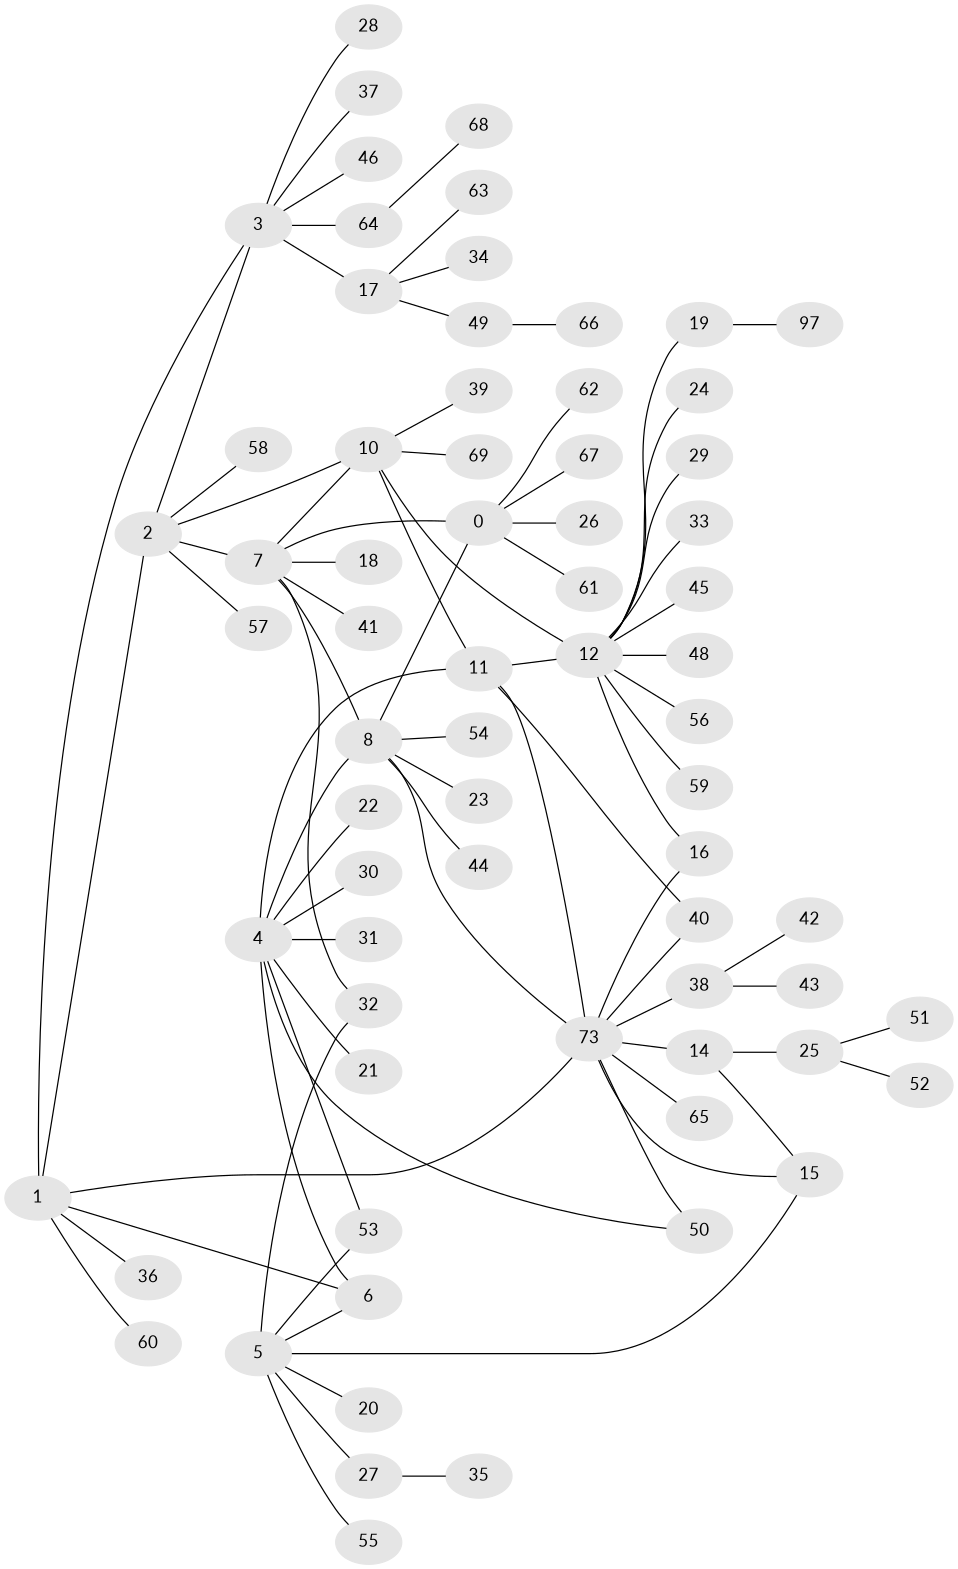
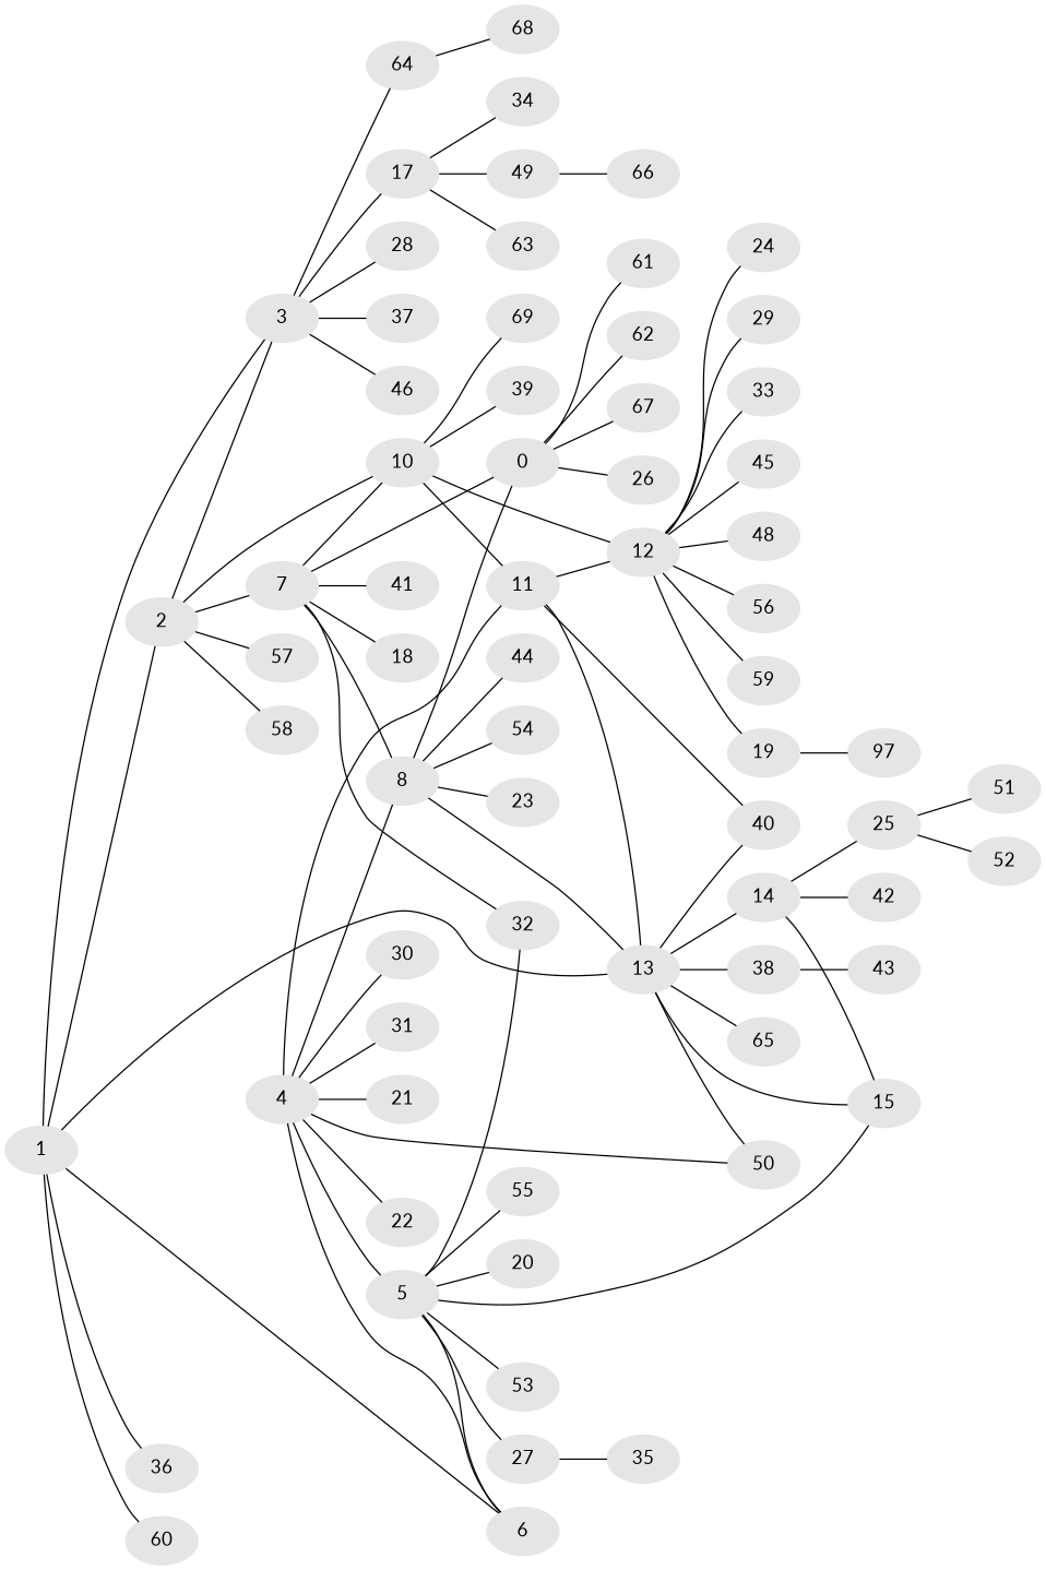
  graph {
    fontname=Lato
    rankdir=LR
    node [color=gray90 fontname=Lato style=filled]
    edge [fontname=Lato]
    1
    2
    3
    6
-   13 [label=73]
+   13
    36
    60
    7
    10
    57
    58
    17
    28
    37
    46
    64
    50
    15
    40
-   16
    14
    38
    65
    8
    32
    n26 [label=0]
    18
    41
    11
    12
    39
    69
    34
    49
    63
    68
    4
    5
    21
    22
    30
    31
    20
    27
    53
    55
    23
    44
    54
    35
    26
    61
    62
    67
    19
    24
    29
    33
    45
    48
    56
    59
    n63 [label=97]
    25
    42
    43
    51
    52
    66
    1 -- 2
    1 -- 3
    1 -- 6
    1 -- 13
    1 -- 36
    1 -- 60
    2 -- 3
    2 -- 7
    2 -- 10
    2 -- 57
    2 -- 58
    3 -- 17
    3 -- 28
    3 -- 37
    3 -- 46
    3 -- 64
    13 -- 50
    13 -- 15
    13 -- 40
-   13 -- 16
    13 -- 14
    13 -- 38
    13 -- 65
    7 -- 10
    7 -- 8
    7 -- 32
    7 -- n26
    7 -- 18
    7 -- 41
    10 -- 11
    10 -- 12
    10 -- 39
    10 -- 69
    17 -- 34
    17 -- 49
    17 -- 63
    64 -- 68
    14 -- 15
    14 -- 25
-   38 -- 42
+   14 -- 42
    38 -- 43
    8 -- 13
    8 -- n26
    8 -- 23
    8 -- 44
    8 -- 54
    n26 -- 26
    n26 -- 61
    n26 -- 62
    n26 -- 67
    11 -- 13
    11 -- 40
    11 -- 12
-   12 -- 16
    12 -- 19
    12 -- 24
    12 -- 29
    12 -- 33
    12 -- 45
    12 -- 48
    12 -- 56
    12 -- 59
    49 -- 66
    4 -- 6
    4 -- 50
    4 -- 8
    4 -- 11
-   4 -- 53
+   4 -- 5
    4 -- 21
    4 -- 22
    4 -- 30
    4 -- 31
    5 -- 6
    5 -- 15
    5 -- 32
    5 -- 20
    5 -- 27
    5 -- 53
    5 -- 55
    27 -- 35
    19 -- n63
    25 -- 51
    25 -- 52
  }
